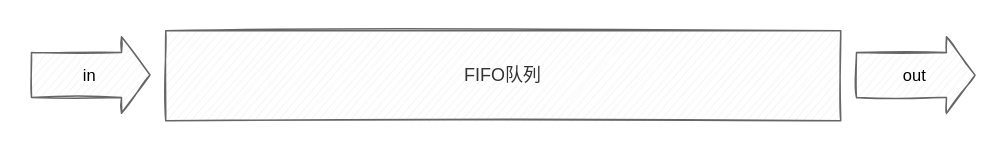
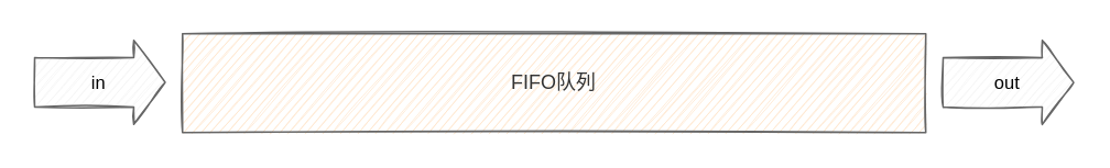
  <mxCell id="0" />
  <mxCell id="1" parent="0" />
- <mxCell id="2" value="FIFO队列" style="whiteSpace=wrap;html=1;sketch=1;fillColor=#f5f5f5;strokeColor=#666666;fontColor=#333333;" parent="1" vertex="1"><mxGeometry x="110" y="20" width="450" height="60" as="geometry" /></mxCell>
+ <mxCell id="2" value="FIFO队列" style="whiteSpace=wrap;html=1;sketch=1;fillColor=#ffe6cc;strokeColor=#666666;fontColor=#333333;" parent="1" vertex="1"><mxGeometry x="110" y="20" width="450" height="60" as="geometry" /></mxCell>
  <mxCell id="3" value="" style="shape=flexArrow;endArrow=classic;html=1;width=30;sketch=1;fillColor=#f5f5f5;strokeColor=#666666;" parent="1" edge="1"><mxGeometry width="50" height="50" relative="1" as="geometry"><mxPoint x="20" y="49.5" as="sourcePoint" /><mxPoint x="100" y="49.5" as="targetPoint" /></mxGeometry></mxCell>
  <mxCell id="4" value="in" style="edgeLabel;html=1;align=center;verticalAlign=middle;resizable=0;points=[];sketch=1;labelBackgroundColor=none;" parent="3" vertex="1" connectable="0"><mxGeometry x="-0.048" relative="1" as="geometry"><mxPoint as="offset" /></mxGeometry></mxCell>
  <mxCell id="5" value="" style="shape=flexArrow;endArrow=classic;html=1;width=30;sketch=1;fillColor=#f5f5f5;strokeColor=#666666;" parent="1" edge="1"><mxGeometry width="50" height="50" relative="1" as="geometry"><mxPoint x="570" y="49.58" as="sourcePoint" /><mxPoint x="650" y="49.58" as="targetPoint" /></mxGeometry></mxCell>
  <mxCell id="6" value="out" style="edgeLabel;html=1;align=center;verticalAlign=middle;resizable=0;points=[];sketch=1;labelBackgroundColor=none;" parent="5" vertex="1" connectable="0"><mxGeometry x="-0.048" relative="1" as="geometry"><mxPoint as="offset" /></mxGeometry></mxCell>
